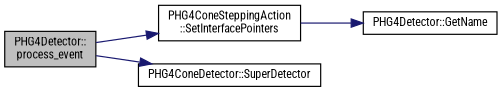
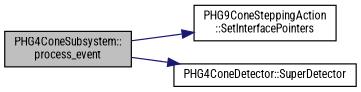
  digraph {
    fontname="Roboto Condensed"
    rankdir=LR
    node [color=black fontname="Roboto Condensed" fontsize=10 shape=record]
    edge [color=midnightblue fontname="Roboto Condensed" fontsize=10 labelfontname=FreeSans labelfontsize=10 style=solid]
-   n1 [fillcolor=grey75 fontcolor=black height=0.2 label="PHG4Detector::\lprocess_event" style=filled width=0.4]
-   n2 [height=0.2 label="PHG4ConeSteppingAction\l::SetInterfacePointers" width=0.4]
+   n1 [fillcolor=grey75 fontcolor=black height=0.2 label="PHG4ConeSubsystem::\lprocess_event" style=filled width=0.4]
+   n2 [height=0.2 label="PHG9ConeSteppingAction\l::SetInterfacePointers" width=0.4]
    n3 [height=0.2 label="PHG4ConeDetector::SuperDetector" width=0.4]
-   n4 [height=0.2 label="PHG4Detector::GetName" width=0.4]
    n1 -> n2
    n1 -> n3
-   n2 -> n4
  }
